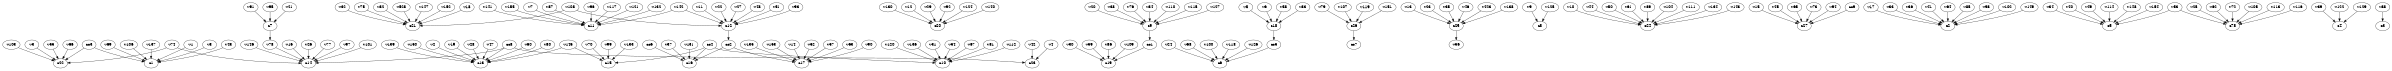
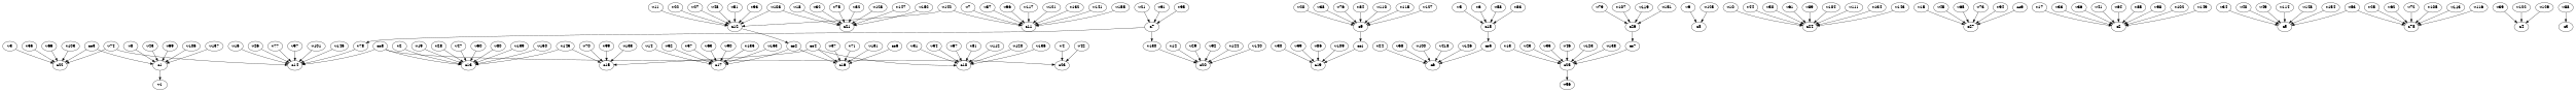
  strict digraph {
    edge [weight=1]
    c7
    v78
    v130
    c14
    c20
    c9
    co1
    c19
    c12
    co2
    c17
    c16
    c18
    co5
    c6
    c26
    co7
    c25
    v1
    c1
    v2
    c13
    v3
    c22
    v4
    c23
    v5
    v6
    v7
    c11
    v8
    v9
    c8
    v10
    c24
    v11
    v12
    v13
    v56
    v14
    v15
    c27
    v16
    v17
    c2
    v18
    c21
    v19
    v20
    v21
    v22
    v23
    v24
    n54 [label=c78]
    v25
    v26
    v27
    v28
    v29
    v30
    v31
    c10
    v32
    v33
    v34
    c5
    v35
    v36
    v37
    v38
    v39
    c4
    v40
    v41
    v42
    v43
    v44
    v45
    v46
    v47
    v48
    v49
    v50
    v51
    v52
    v53
    v54
    v55
    v57
    v58
    v59
    v60
    v61
    v62
    v63
    v64
    v65
    v66
    v67
    v68
    v69
    v70
    c15
+   v71
    v72
    v73
    v74
    v75
    v76
    v77
    v79
    v80
    v81
    v82
    v83
    v84
    v85
    v86
    v87
    v88
    c3
    v89
    v90
    v91
    v92
    v93
    v94
    v95
    v96
    v97
    v98
    v99
    v100
    v101
    v102
    v103
    v104
    v105
    v106
    v107
    v108
    v109
    v110
    v111
    v112
    v113
    v114
    v115
    v116
    v117
-   v118
+   v118 [label=v418]
    v119
    v120
    v121
    v122
-   v123 [label=v423]
+   v123
    v124
    v125
    v126
    v127
-   v128 [label=v528]
+   v128
    v129
    v131
    v132
    v133
    v134
    v135
    v136
    v137
    v138
    v139
    v140
    v141
    v142
    v143
    v145
    v146
    v147
    v148
    v149
    v150
    v151
    v152
    v153
    v154
    v155
    co3
    co4
    co6
    co8
    co9
    c7 -> v78
+   c7 -> v130
    v78 -> c14
    v130 -> c20
    c9 -> co1
    co1 -> c19
    c12 -> co2
    co2 -> c17
    co2 -> c16
    c18 -> co5
    co5 -> c6
    c26 -> co7
+   co7 -> c25
    c25 -> v56
-   v1 -> c1
+   c1 -> v1
    v2 -> c13
    v3 -> c22
    v4 -> c23
    v5 -> c18
    v6 -> c18
    v7 -> c11
    v8 -> c1
    v9 -> c8
    v10 -> c24
    v11 -> c12
    v12 -> c20
    v13 -> c25
    v14 -> c17
    v15 -> c27
    v16 -> c14
    v17 -> c2
    v18 -> c21
    v19 -> c13
    v20 -> c9
    v21 -> c7
    v22 -> c12
    v23 -> c25
    v24 -> c6
    v25 -> n54
    v26 -> c14
    v27 -> c12
    v28 -> c13
    v29 -> c20
    v30 -> c19
    v31 -> c10
    v32 -> c21
    v33 -> c2
    v34 -> c5
    v35 -> c25
    v36 -> c2
    v37 -> c16
    v38 -> c9
    v39 -> c4
    v40 -> c5
    v41 -> c2
    v42 -> c23
    v43 -> c1
    v44 -> c24
    v45 -> c27
    v46 -> c25
    v47 -> c13
    v48 -> c12
    v49 -> c5
    v50 -> c24
    v51 -> c12
    v52 -> c17
    v53 -> n54
    v53 -> c5
    v54 -> c10
    v55 -> c22
    v57 -> c17
    v58 -> c18
    v59 -> c19
    v60 -> c13
    v61 -> c24
    v62 -> n54
    v63 -> c17
    v64 -> c2
    v65 -> c27
    v66 -> c22
    v67 -> c10
    v68 -> c6
    v69 -> c1
    v70 -> c15
+   v71 -> c16
    v72 -> n54
    v73 -> c27
    v74 -> c14
    v74 -> c22
    v75 -> c21
    v76 -> c9
    v77 -> c14
    v79 -> c26
    v80 -> c13
    v81 -> c10
    v82 -> c21
    v83 -> c18
    v84 -> c9
    v85 -> c2
    v86 -> c19
    v87 -> c11
    v88 -> c3
    v89 -> c24
    v90 -> c17
    v91 -> c7
    v92 -> c20
    v93 -> c12
    v94 -> c27
    v95 -> c7
    v96 -> c11
    v97 -> c14
    v98 -> c2
    v99 -> c15
    v100 -> c6
    v101 -> c14
    v102 -> c2
    v103 -> c22
    v104 -> c24
    v105 -> n54
    v106 -> c1
    v107 -> c26
    v108 -> c12
    v108 -> c21
    v109 -> c19
    v110 -> c9
    v111 -> c24
    v112 -> c10
    v113 -> n54
    v114 -> c5
    v115 -> c9
    v116 -> n54
    v117 -> c11
    v118 -> c6
    v119 -> c26
    v120 -> c10
    v121 -> c11
    v122 -> c4
    v123 -> c25
    v124 -> c20
    v125 -> c8
    v126 -> c6
    v127 -> c9
    v128 -> c21
    v129 -> c4
    v131 -> c16
    v132 -> c11
    v133 -> c15
    v134 -> c24
    v135 -> c17
    v136 -> c10
    v137 -> c1
    v138 -> c25
    v139 -> c13
    v140 -> c20
    v141 -> c11
    v142 -> c12
    v142 -> c11
    v143 -> c24
    v145 -> c13
    v145 -> c15
    v146 -> c14
    v147 -> c21
    v148 -> c5
    v149 -> c2
    v150 -> c13
    v151 -> c26
    v152 -> c21
    v153 -> c17
    v154 -> c5
    v155 -> c11
    co3 -> c1
    co3 -> c22
    co4 -> c16
    co4 -> c10
    co4 -> c15
    co6 -> c16
    co8 -> c14
    co8 -> c13
    co8 -> c23
    co9 -> c27
  }
